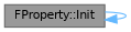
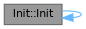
  digraph {
    rankdir=TB
-   n1 [color=gray40 fillcolor=grey60 fontcolor=black fontname=Helvetica fontsize=10 height=0.2 label="FProperty::Init" shape=box style=filled width=0.4]
+   n1 [color=gray40 fillcolor=grey60 fontcolor=black fontname=Helvetica fontsize=10 height=0.2 label="Init::Init" shape=box style=filled width=0.4]
    n1 -> n1 [color=steelblue1 fontname=Helvetica fontsize=10 labelfontname=Helvetica labelfontsize=10 style=solid]
  }
